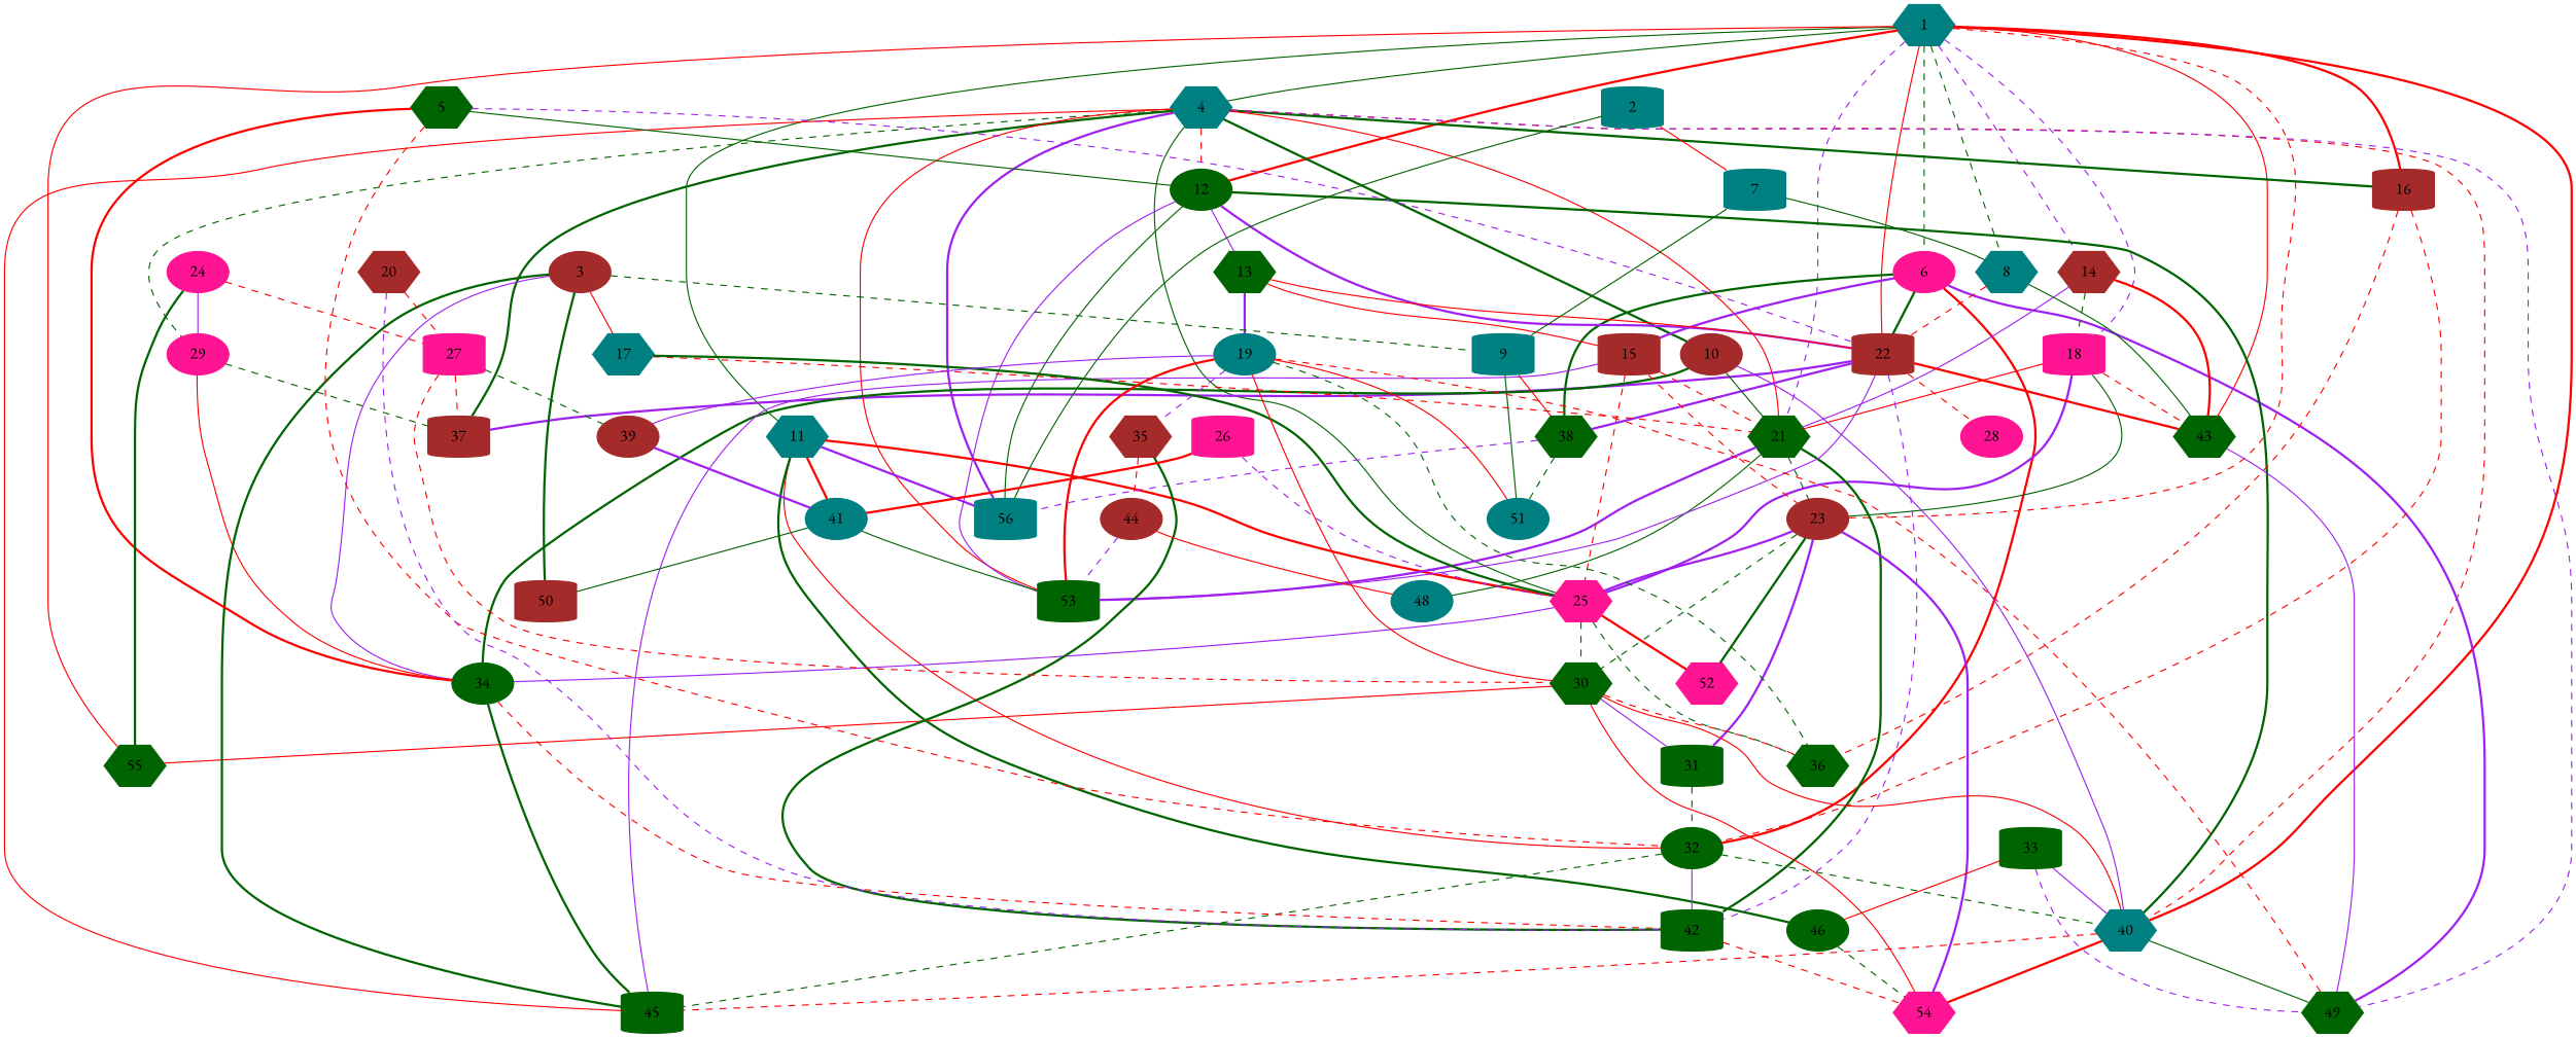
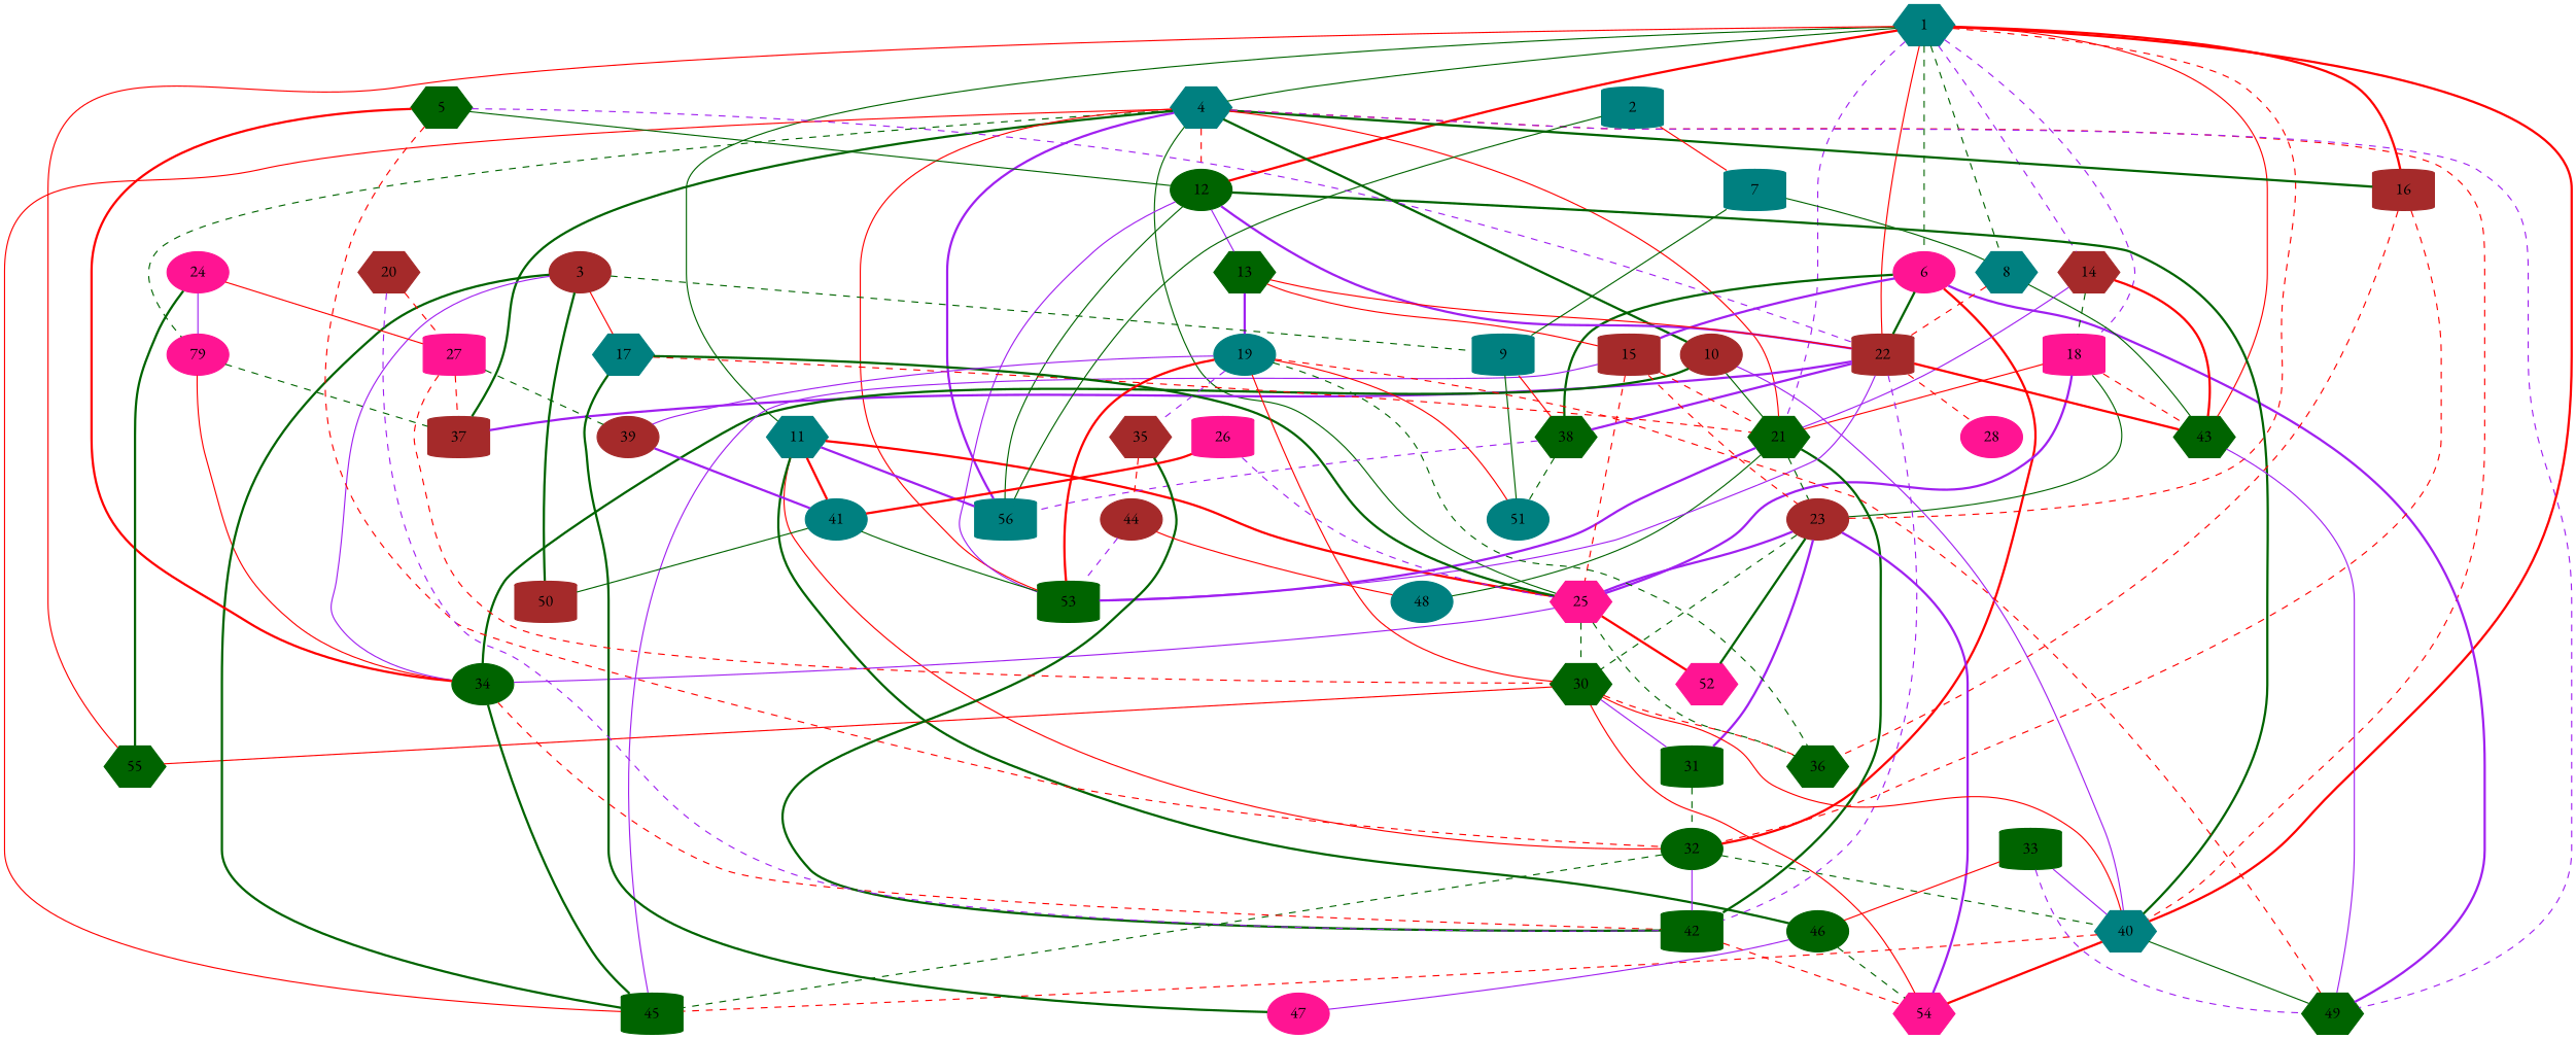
  graph {
    fontname="EB Garamond"
    node [color=darkgreen fontname="EB Garamond" shape=hexagon style=filled]
    edge [color=red fontname="EB Garamond" style=solid weight=1.0]
    1 [color=teal]
    4 [color=teal]
    6 [color=deeppink shape=ellipse]
    8 [color=teal]
    11 [color=teal]
    12 [shape=ellipse]
    14 [color=brown]
    16 [color=brown shape=cylinder]
    18 [color=deeppink shape=cylinder]
    21
    22 [color=brown shape=cylinder]
    23 [color=brown shape=ellipse]
    40 [color=teal]
    43
    55
    56 [color=teal shape=cylinder]
    45 [shape=cylinder]
    10 [color=brown shape=ellipse]
    25 [color=deeppink]
-   29 [color=deeppink shape=ellipse]
+   29 [color=deeppink shape=ellipse label=79]
    37 [color=brown shape=cylinder]
    49
    53 [shape=cylinder]
    32 [shape=ellipse]
    15 [color=brown shape=cylinder]
    38
    41 [color=teal shape=ellipse]
    46 [shape=ellipse]
    13
    36
    42 [shape=cylinder]
    48 [color=teal shape=ellipse]
    28 [color=deeppink shape=ellipse]
    52 [color=deeppink]
    30
    31 [shape=cylinder]
    54 [color=deeppink]
    2 [color=teal shape=cylinder]
    7 [color=teal shape=cylinder]
    9 [color=teal shape=cylinder]
    3 [color=brown shape=ellipse]
    17 [color=teal]
    34 [shape=ellipse]
    50 [color=brown shape=cylinder]
    51 [color=teal shape=ellipse]
+   47 [color=deeppink shape=ellipse]
    5
    19 [color=teal shape=ellipse]
    35 [color=brown]
    39 [color=brown shape=ellipse]
    44 [color=brown shape=ellipse]
    20 [color=brown]
    27 [color=deeppink shape=cylinder]
    24 [color=deeppink shape=ellipse]
    26 [color=deeppink shape=cylinder]
    33 [shape=cylinder]
    1 -- 4 [color=darkgreen]
    1 -- 6 [color=darkgreen style=dashed]
    1 -- 8 [color=darkgreen style=dashed weight=2.0]
    1 -- 11 [color=darkgreen]
    1 -- 12 [style=bold weight=3.0]
    1 -- 14 [color=purple style=dashed]
    1 -- 16 [style=bold weight=2.0]
    1 -- 18 [color=purple style=dashed]
    1 -- 21 [color=purple style=dashed]
    1 -- 22 [weight=2.0]
    1 -- 23 [style=dashed]
    1 -- 40 [style=bold]
    1 -- 43
    1 -- 55
    4 -- 12 [style=dashed]
    4 -- 16 [color=darkgreen style=bold]
    4 -- 21
    4 -- 40 [style=dashed]
    4 -- 56 [color=purple style=bold]
    4 -- 45
    4 -- 10 [color=darkgreen style=bold]
    4 -- 25 [color=darkgreen]
    4 -- 29 [color=darkgreen style=dashed]
    4 -- 37 [color=darkgreen style=bold]
    4 -- 49 [color=purple style=dashed]
    4 -- 53
    6 -- 22 [color=darkgreen style=bold]
    6 -- 49 [color=purple style=bold]
    6 -- 32 [style=bold weight=2.0]
    6 -- 15 [color=purple style=bold]
    6 -- 38 [color=darkgreen style=bold]
    8 -- 22 [style=dashed]
    8 -- 43 [color=darkgreen]
    11 -- 56 [color=purple style=bold]
    11 -- 25 [style=bold]
    11 -- 32
    11 -- 41 [style=bold]
    11 -- 46 [color=darkgreen style=bold]
    12 -- 22 [color=purple style=bold]
    12 -- 40 [color=darkgreen style=bold]
    12 -- 56 [color=darkgreen weight=2.0]
    12 -- 53 [color=purple]
    12 -- 13 [color=purple]
    14 -- 18 [color=darkgreen style=dashed]
    14 -- 21 [color=purple]
    14 -- 43 [style=bold]
    16 -- 32 [style=dashed]
    16 -- 36 [style=dashed]
    18 -- 21 [weight=4.0]
    18 -- 23 [color=darkgreen]
    18 -- 43 [style=dashed]
    18 -- 25 [color=purple style=bold weight=2.0]
    21 -- 23 [color=darkgreen style=dashed]
    21 -- 53 [color=purple style=bold]
    21 -- 42 [color=darkgreen style=bold]
    21 -- 48 [color=darkgreen]
    22 -- 43 [style=bold]
    22 -- 37 [color=purple style=bold]
    22 -- 53 [color=purple weight=2.0]
    22 -- 38 [color=purple style=bold]
    22 -- 42 [color=purple style=dashed]
    22 -- 28 [style=dashed]
    23 -- 25 [color=purple style=bold]
    23 -- 52 [color=darkgreen style=bold]
    23 -- 30 [color=darkgreen style=dashed]
    23 -- 31 [color=purple style=bold weight=2.0]
    23 -- 54 [color=purple style=bold]
    40 -- 45 [style=dashed]
    40 -- 49 [color=darkgreen]
    40 -- 54 [style=bold]
    43 -- 49 [color=purple]
    10 -- 21 [color=darkgreen]
    10 -- 40 [color=purple]
    10 -- 34 [color=darkgreen style=bold]
    25 -- 36 [color=darkgreen style=dashed]
    25 -- 52 [style=bold]
    25 -- 30 [color=darkgreen style=dashed]
    25 -- 34 [color=purple]
    29 -- 37 [color=darkgreen style=dashed]
    29 -- 34
    32 -- 40 [color=darkgreen style=dashed]
    32 -- 45 [color=darkgreen style=dashed weight=2.0]
    32 -- 42 [color=purple]
    15 -- 21 [style=dashed]
    15 -- 23 [style=dashed]
    15 -- 45 [color=purple]
    15 -- 25 [style=dashed]
    38 -- 56 [color=purple style=dashed]
    38 -- 51 [color=darkgreen style=dashed]
    41 -- 53 [color=darkgreen]
    41 -- 50 [color=darkgreen]
    46 -- 54 [color=darkgreen style=dashed]
+   46 -- 47 [color=purple]
    13 -- 22
    13 -- 15
    13 -- 19 [color=purple style=bold]
    42 -- 54 [style=dashed]
    30 -- 40
    30 -- 55
    30 -- 36 [style=dashed]
    30 -- 31 [color=purple weight=2.0]
    30 -- 54
    31 -- 32 [color=darkgreen style=dashed]
    2 -- 56 [color=darkgreen]
    2 -- 7
    7 -- 8 [color=darkgreen]
    7 -- 9 [color=darkgreen]
    9 -- 38
    9 -- 51 [color=darkgreen]
    3 -- 45 [color=darkgreen style=bold]
    3 -- 9 [color=darkgreen style=dashed]
    3 -- 17
    3 -- 34 [color=purple]
    3 -- 50 [color=darkgreen style=bold]
    17 -- 21 [style=dashed]
    17 -- 25 [color=darkgreen style=bold]
+   17 -- 47 [color=darkgreen style=bold]
    34 -- 45 [color=darkgreen style=bold]
    34 -- 42 [style=dashed]
    5 -- 12 [color=darkgreen]
    5 -- 22 [color=purple style=dashed]
    5 -- 32 [style=dashed]
    5 -- 34 [style=bold]
    19 -- 49 [style=dashed]
    19 -- 53 [style=bold weight=2.0]
    19 -- 36 [color=darkgreen style=dashed]
    19 -- 30
    19 -- 51
    19 -- 35 [color=purple style=dashed]
    19 -- 39 [color=purple]
    35 -- 42 [color=darkgreen style=bold]
    35 -- 44 [style=dashed]
    39 -- 41 [color=purple style=bold]
    44 -- 53 [color=purple style=dashed]
    44 -- 48
    20 -- 42 [color=purple style=dashed]
    20 -- 27 [style=dashed]
    27 -- 37 [style=dashed]
    27 -- 30 [style=dashed]
    27 -- 39 [color=darkgreen style=dashed]
    24 -- 55 [color=darkgreen style=bold]
    24 -- 29 [color=purple]
-   24 -- 27 [style=dashed]
+   24 -- 27
    26 -- 25 [color=purple style=dashed]
    26 -- 41 [style=bold]
    33 -- 40 [color=purple]
    33 -- 49 [color=purple style=dashed]
    33 -- 46
  }
